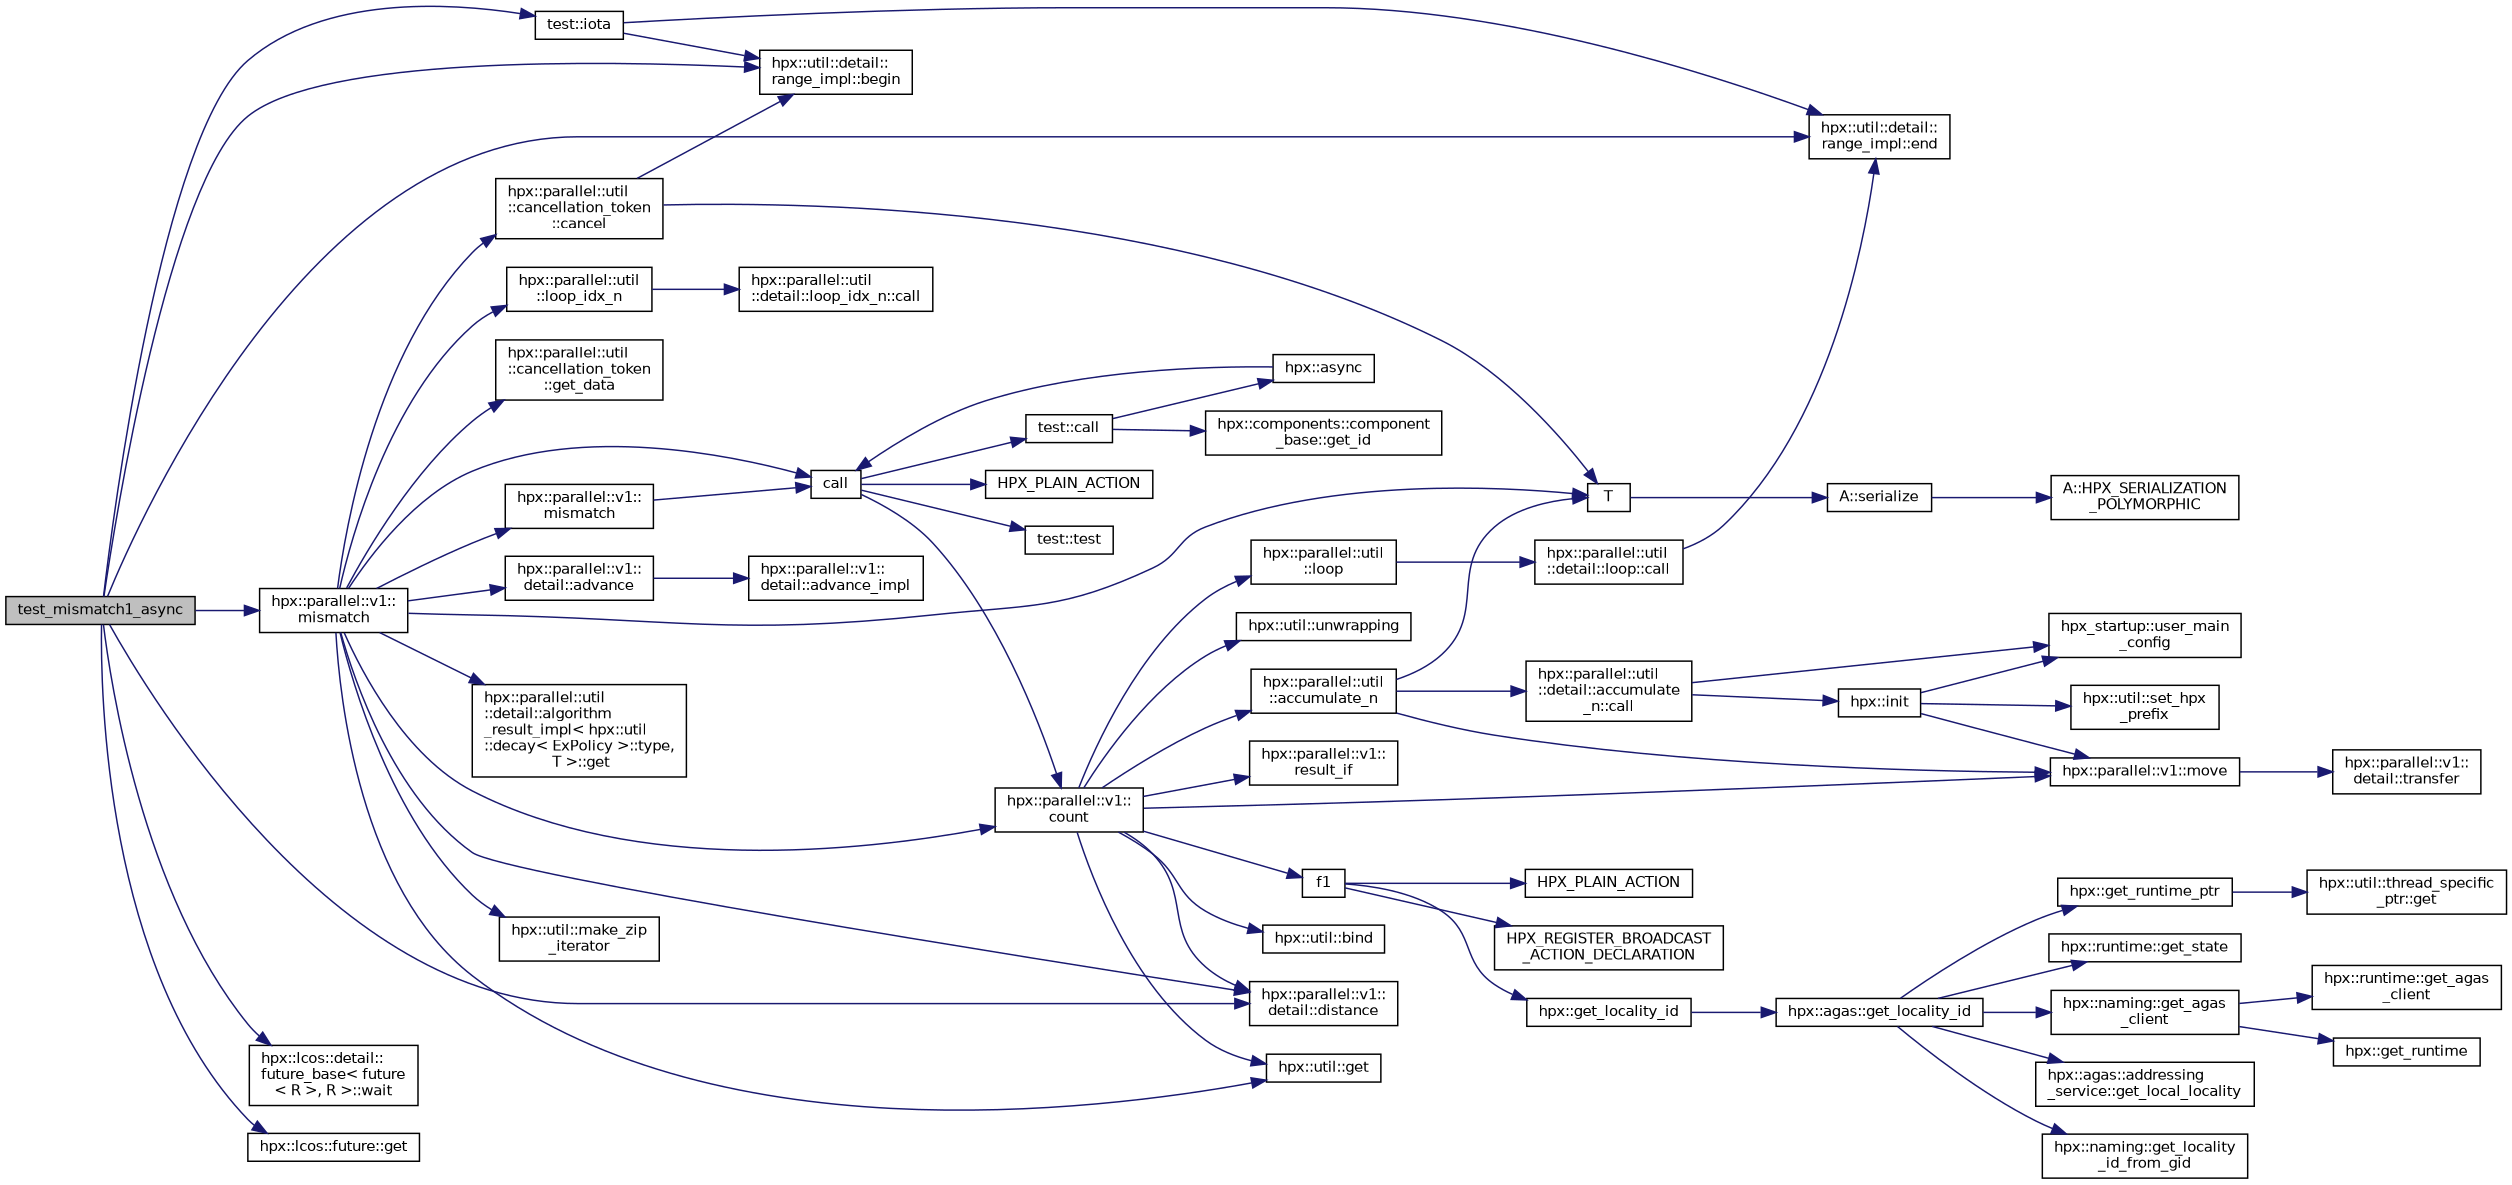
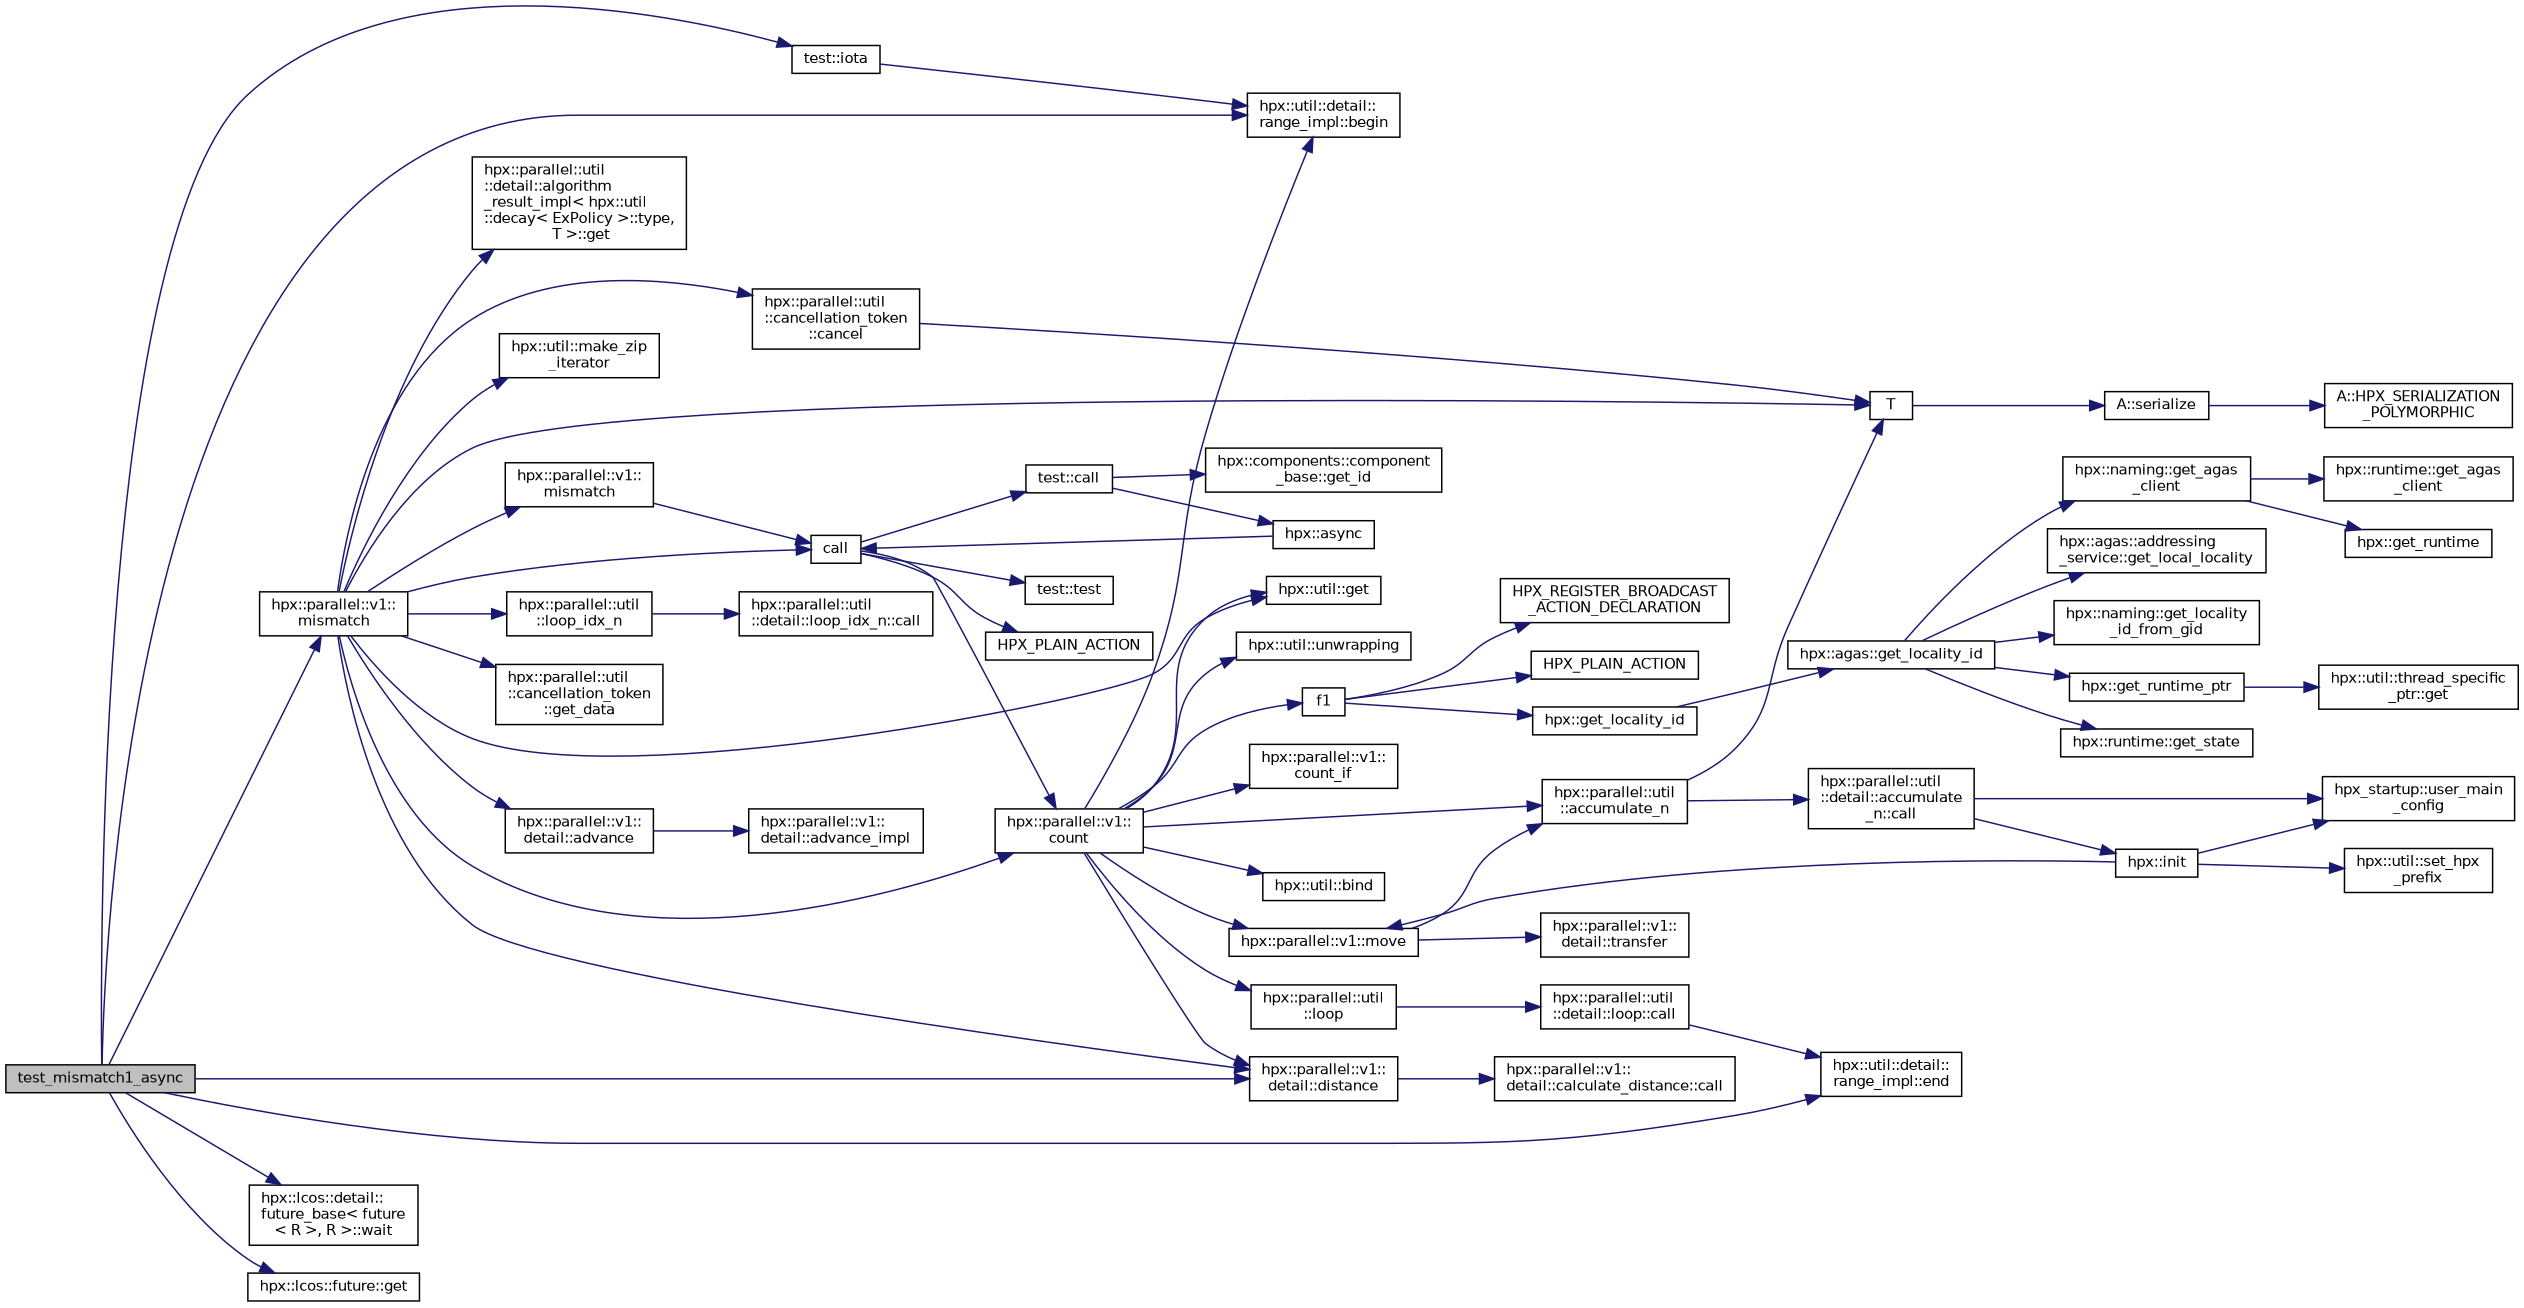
  digraph {
    rankdir=LR
    node [color=black fillcolor=white fontname=Helvetica fontsize=10 shape=record style=filled]
    edge [color=midnightblue fontname=Helvetica fontsize=10 labelfontname=Helvetica labelfontsize=10 style=solid]
    n1 [fillcolor=grey75 fontcolor=black height=0.2 label=test_mismatch1_async width=0.4]
    n2 [height=0.2 label="test::iota" width=0.4]
    n3 [height=0.2 label="hpx::util::detail::\lrange_impl::begin" width=0.4]
    n4 [height=0.2 label="hpx::util::detail::\lrange_impl::end" width=0.4]
    n5 [height=0.2 label="hpx::parallel::v1::\lmismatch" width=0.4]
    n6 [height=0.2 label="hpx::parallel::v1::\ldetail::distance" width=0.4]
    n7 [height=0.2 label="hpx::lcos::detail::\lfuture_base\< future\l\< R \>, R \>::wait" width=0.4]
    n8 [height=0.2 label="hpx::lcos::future::get" width=0.4]
    n9 [height=0.2 label=call width=0.4]
    n10 [height=0.2 label=T width=0.4]
    n11 [height=0.2 label="hpx::parallel::v1::\lmismatch" width=0.4]
    n12 [height=0.2 label="hpx::parallel::util\l::detail::algorithm\l_result_impl\< hpx::util\l::decay\< ExPolicy \>::type,\l T \>::get" width=0.4]
    n13 [height=0.2 label="hpx::parallel::v1::\lcount" width=0.4]
    n14 [height=0.2 label="hpx::util::get" width=0.4]
    n15 [height=0.2 label="hpx::util::make_zip\l_iterator" width=0.4]
    n16 [height=0.2 label="hpx::parallel::util\l::loop_idx_n" width=0.4]
    n17 [height=0.2 label="hpx::parallel::util\l::cancellation_token\l::cancel" width=0.4]
    n18 [height=0.2 label="hpx::parallel::util\l::cancellation_token\l::get_data" width=0.4]
    n19 [height=0.2 label="hpx::parallel::v1::\ldetail::advance" width=0.4]
+   n20 [height=0.2 label="hpx::parallel::v1::\ldetail::calculate_distance::call" width=0.4]
    n21 [height=0.2 label="test::test" width=0.4]
    n22 [height=0.2 label=HPX_PLAIN_ACTION width=0.4]
    n23 [height=0.2 label="test::call" width=0.4]
    n24 [height=0.2 label="A::serialize" width=0.4]
-   n25 [height=0.2 label="hpx::parallel::v1::\lresult_if" width=0.4]
+   n25 [height=0.2 label="hpx::parallel::v1::\lcount_if" width=0.4]
    n26 [height=0.2 label=f1 width=0.4]
    n27 [height=0.2 label="hpx::parallel::util\l::loop" width=0.4]
    n28 [height=0.2 label="hpx::util::bind" width=0.4]
    n29 [height=0.2 label="hpx::parallel::v1::move" width=0.4]
    n30 [height=0.2 label="hpx::util::unwrapping" width=0.4]
    n31 [height=0.2 label="hpx::parallel::util\l::accumulate_n" width=0.4]
    n32 [height=0.2 label="hpx::parallel::util\l::detail::loop_idx_n::call" width=0.4]
    n33 [height=0.2 label="hpx::parallel::v1::\ldetail::advance_impl" width=0.4]
    n34 [height=0.2 label="hpx::async" width=0.4]
    n35 [height=0.2 label="hpx::components::component\l_base::get_id" width=0.4]
    n36 [height=0.2 label="A::HPX_SERIALIZATION\l_POLYMORPHIC" width=0.4]
    n37 [height=0.2 label="hpx::get_locality_id" width=0.4]
    n38 [height=0.2 label=HPX_PLAIN_ACTION width=0.4]
    n39 [height=0.2 label="HPX_REGISTER_BROADCAST\l_ACTION_DECLARATION" width=0.4]
    n40 [height=0.2 label="hpx::parallel::util\l::detail::loop::call" width=0.4]
    n41 [height=0.2 label="hpx::parallel::v1::\ldetail::transfer" width=0.4]
    n42 [height=0.2 label="hpx::parallel::util\l::detail::accumulate\l_n::call" width=0.4]
    n43 [height=0.2 label="hpx::agas::get_locality_id" width=0.4]
    n44 [height=0.2 label="hpx::get_runtime_ptr" width=0.4]
    n45 [height=0.2 label="hpx::runtime::get_state" width=0.4]
    n46 [height=0.2 label="hpx::naming::get_agas\l_client" width=0.4]
    n47 [height=0.2 label="hpx::agas::addressing\l_service::get_local_locality" width=0.4]
    n48 [height=0.2 label="hpx::naming::get_locality\l_id_from_gid" width=0.4]
    n49 [height=0.2 label="hpx::util::thread_specific\l_ptr::get" width=0.4]
    n50 [height=0.2 label="hpx::get_runtime" width=0.4]
    n51 [height=0.2 label="hpx::runtime::get_agas\l_client" width=0.4]
    n52 [height=0.2 label="hpx::init" width=0.4]
    n53 [height=0.2 label="hpx_startup::user_main\l_config" width=0.4]
    n54 [height=0.2 label="hpx::util::set_hpx\l_prefix" width=0.4]
    n1 -> n2
    n1 -> n3
    n1 -> n4
    n1 -> n5
    n1 -> n6
    n1 -> n7
    n1 -> n8
    n2 -> n3
-   n2 -> n4
    n5 -> n6
    n5 -> n9
    n5 -> n10
    n5 -> n11
    n5 -> n12
    n5 -> n13
    n5 -> n14
    n5 -> n15
    n5 -> n16
    n5 -> n17
    n5 -> n18
    n5 -> n19
+   n6 -> n20
    n9 -> n13
    n9 -> n21
    n9 -> n22
    n9 -> n23
    n10 -> n24
    n11 -> n9
-   n17 -> n3
+   n13 -> n3
    n13 -> n6
    n13 -> n14
    n13 -> n25
    n13 -> n26
    n13 -> n27
    n13 -> n28
    n13 -> n29
    n13 -> n30
    n13 -> n31
    n16 -> n32
    n17 -> n10
    n19 -> n33
    n23 -> n34
    n23 -> n35
    n24 -> n36
    n26 -> n37
    n26 -> n38
    n26 -> n39
    n27 -> n40
    n29 -> n41
    n31 -> n10
-   n31 -> n29
+   n29 -> n31
    n31 -> n42
    n34 -> n9
    n37 -> n43
    n40 -> n4
    n42 -> n52
    n42 -> n53
    n43 -> n44
    n43 -> n45
    n43 -> n46
    n43 -> n47
    n43 -> n48
    n44 -> n49
    n46 -> n50
    n46 -> n51
    n52 -> n29
    n52 -> n53
    n52 -> n54
  }
